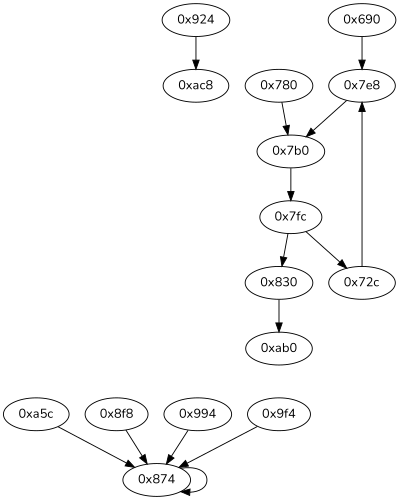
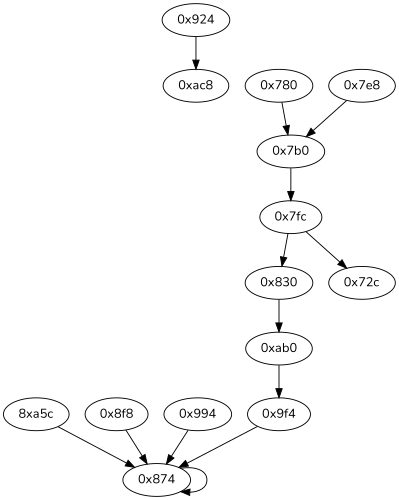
  digraph {
    fontname=Nunito
    node [fontname=Nunito]
    edge [fontname=Nunito]
    "0x924" [opcode="[u'ldr', u'mov', u'ldr', u'ldr', u'sub', u'sub', u'add', u'mul', u'eor', u'and', u'ldr', u'mov', u'mov', u'ldr', u'ldr', u'cmp', u'mov', u'teq', u'mov', u'mov', u'cmp', u'mov', u'cmp', u'mov', u'b']"]
    "0xac8" [opcode="[u'ldr', u'ldr', u'ldr', u'ldr', u'sub', u'mov', u'sub', u'pop']"]
    "0x7e8" [opcode="[u'str', u'str', u'str', u'mov', u'b']"]
    "0x7b0" [opcode="[u'ldr', u'cmp', u'mov', u'mov', u'strb', u'mov', u'b']"]
    "0x7fc" [opcode="[u'ldrb', u'ldr', u'ldr', u'cmp', u'mov', u'b']"]
    "0x830" [opcode="[u'ldr', u'ldr', u'mvn', u'str', u'add', u'ldr', u'ldr', u'ldr', u'ldr', u'ldr', u'ldr', u'str', u'ldr', u'add', u'str', u'b']"]
    "0x72c" [opcode="[u'ldr', u'ldr', u'mvn', u'bic', u'and', u'orr', u'ldr', u'ldrb', u'bic', u'bic', u'orr', u'eor', u'ldr', u'ldr', u'ldr', u'add', u'add', u'add', u'sub']"]
    "0xab0" [opcode="[u'ldr', u'ldr', u'ldr', u'cmp', u'mov', u'b']"]
    "0x9f4" [opcode="[u'ldr', u'ldr', u'ldr', u'ldr', u'ldr', u'mov', u'sub', u'cmp', u'sub', u'mov', u'add', u'mul', u'mov', u'mvn', u'orr', u'cmn', u'mov', u'teq', u'mov', u'mov', u'cmn', u'mov', u'mov', u'cmp', u'mov', u'b']"]
-   "0x690" [opcode="[u'push', u'add', u'sub', u'ldr', u'ldr', u'ldr', u'str', u'ldr', u'mov', u'bl', u'ldr', u'ldr', u'mov', u'mov', u'ldr', u'ldr', u'ldr', u'add', u'cmp', u'mov', u'sub', u'mov', u'sub', u'mul', u'mvn', u'mvn', u'orr', u'cmn', u'mov', u'mov', u'eor', u'and', u'orr', u'ldr', u'ldr', u'ldr', u'mov', u'mov', u'b']"]
    "0x780" [opcode="[u'ldr', u'mov']"]
-   "0xa5c" [opcode="[u'ldr', u'ldr', u'sub', u'mul', u'eor', u'and', u'ldr', u'mov', u'mov', u'ldr', u'cmp', u'mov', u'cmp', u'mov', u'mov', u'cmp', u'mov', u'mov', u'teq', u'mov', u'b']"]
+   "0xa5c" [opcode="[u'ldr', u'ldr', u'sub', u'mul', u'eor', u'and', u'ldr', u'mov', u'mov', u'ldr', u'cmp', u'mov', u'cmp', u'mov', u'mov', u'cmp', u'mov', u'mov', u'teq', u'mov', u'b']" label="8xa5c"]
    "0x874" [opcode="[u'ldr', u'cmp', u'mov', u'mov']"]
    "0x8f8" [opcode="[u'ldr', u'bl', u'mov', u'b']"]
    "0x994" [opcode="[u'ldr', u'bl', u'ldr', u'ldr', u'ldr', u'sub', u'mul', u'mvn', u'ldr', u'ldr', u'orr', u'mov', u'cmn', u'mov', u'cmp', u'mov', u'mov', u'mov', u'cmn', u'mov', u'mov', u'teq', u'mov', u'b']"]
    "0x924" -> "0xac8"
    "0x7e8" -> "0x7b0"
    "0x7b0" -> "0x7fc"
    "0x7fc" -> "0x830"
    "0x7fc" -> "0x72c"
    "0x830" -> "0xab0"
-   "0x72c" -> "0x7e8"
+   "0xab0" -> "0x9f4"
    "0x9f4" -> "0x874"
-   "0x690" -> "0x7e8"
    "0x780" -> "0x7b0"
    "0xa5c" -> "0x874"
    "0x874" -> "0x874"
    "0x8f8" -> "0x874"
    "0x994" -> "0x874"
  }
